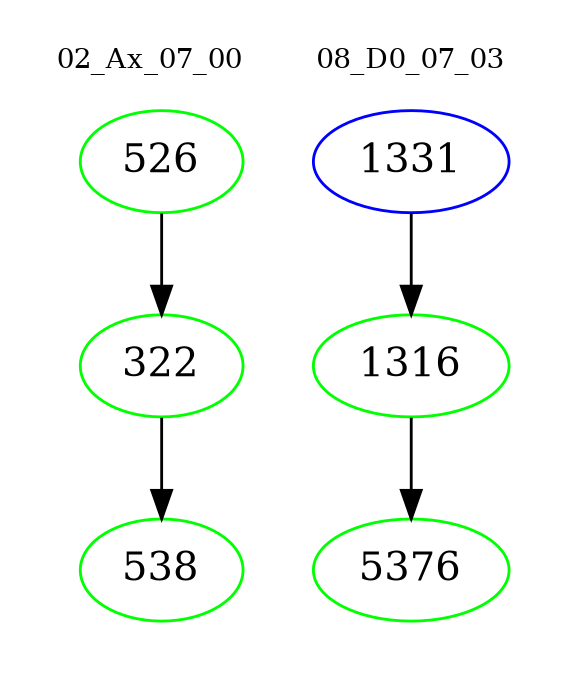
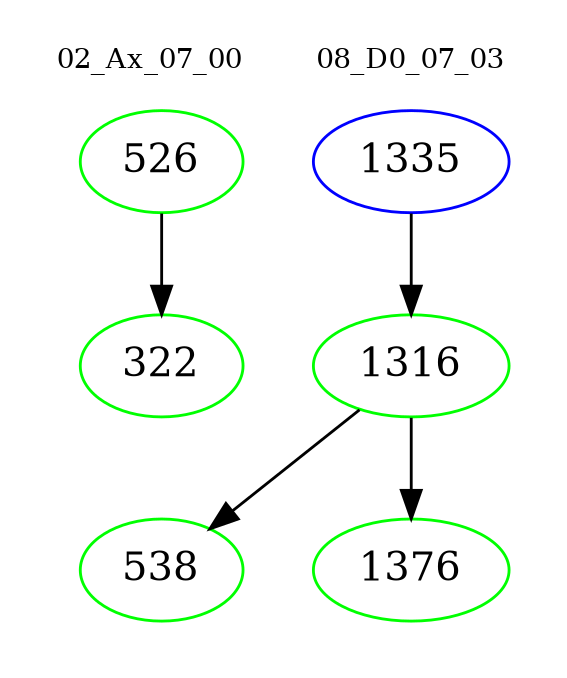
  digraph {
    node [color=green]
    edge [color=black]
    n1 [label=526]
    n2 [label=322]
    n3 [label=538]
-   n4 [color=blue label=1331]
+   n4 [color=blue label=1335]
    n5 [label=1316]
-   n6 [label=5376]
+   n6 [label=1376]
    subgraph cluster_1 {
      color=white
      fontsize=10
      label="02_Ax_07_00"
      n1
      n2
      n3
    }
    subgraph cluster_2 {
      color=white
      fontsize=10
      label="08_D0_07_03"
      n4
      n5
      n6
    }
    n1 -> n2
-   n2 -> n3
+   n5 -> n3
    n4 -> n5
    n5 -> n6
  }
